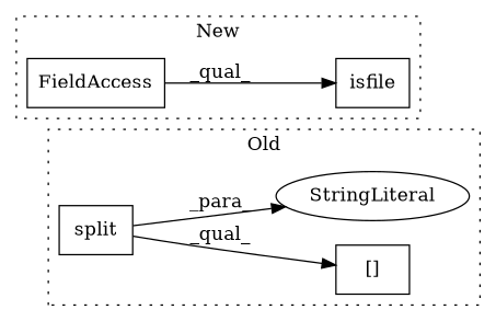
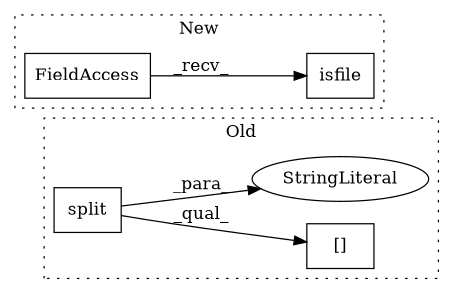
  digraph {
    fontname="DejaVu Serif"
    rankdir=LR
    node [a=32 fontname="DejaVu Serif" shape=box]
    edge [fontname="DejaVu Serif"]
    n1 [l="6,1" label=split s="6851,6860"]
    n2 [a=2 l="39,1" label="[]" s="6823,6864"]
    n3 [a=45 l=3 label=StringLiteral s=6857 shape=ellipse]
    n4 [l="7,1" label=isfile s="7215,7237"]
    n5 [a=22 l=7 label=FieldAccess s=7207]
    subgraph cluster_1 {
      label=Old
      style=dotted
      n1
      n2
      n3
    }
    subgraph cluster_2 {
      label=New
      style=dotted
      n4
      n5
    }
    n1 -> n2 [label=_qual_]
    n1 -> n3 [label=_para_]
-   n5 -> n4 [label=_qual_]
+   n5 -> n4 [label=_recv_]
  }
